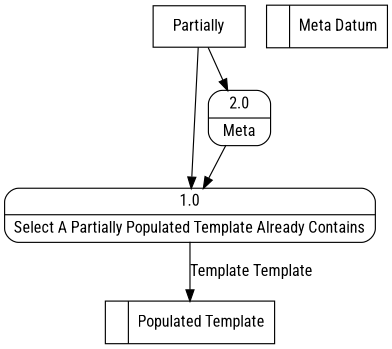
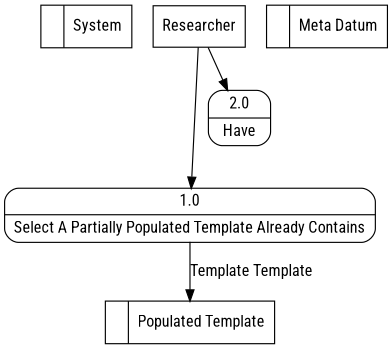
  digraph {
    fontname="Roboto Condensed"
    node [fontname="Roboto Condensed" shape=record]
    edge [fontname="Roboto Condensed"]
+   n1 [label="<f0>  |<f1> System "]
    n2 [label="<f0>  |<f1> Populated Template "]
    n3 [label="<f0>  |<f1> Meta Datum "]
-   n4 [label=Partially shape=box]
+   n4 [label=Researcher shape=box]
    n5 [label="{<f0> 1.0|<f1> Select A Partially Populated Template Already Contains }" shape=Mrecord]
-   n6 [label="{<f0> 2.0|<f1> Meta }" shape=Mrecord]
+   n6 [label="{<f0> 2.0|<f1> Have }" shape=Mrecord]
    n4 -> n5
    n4 -> n6
    n5 -> n2 [label="Template Template"]
-   n6 -> n5
  }
